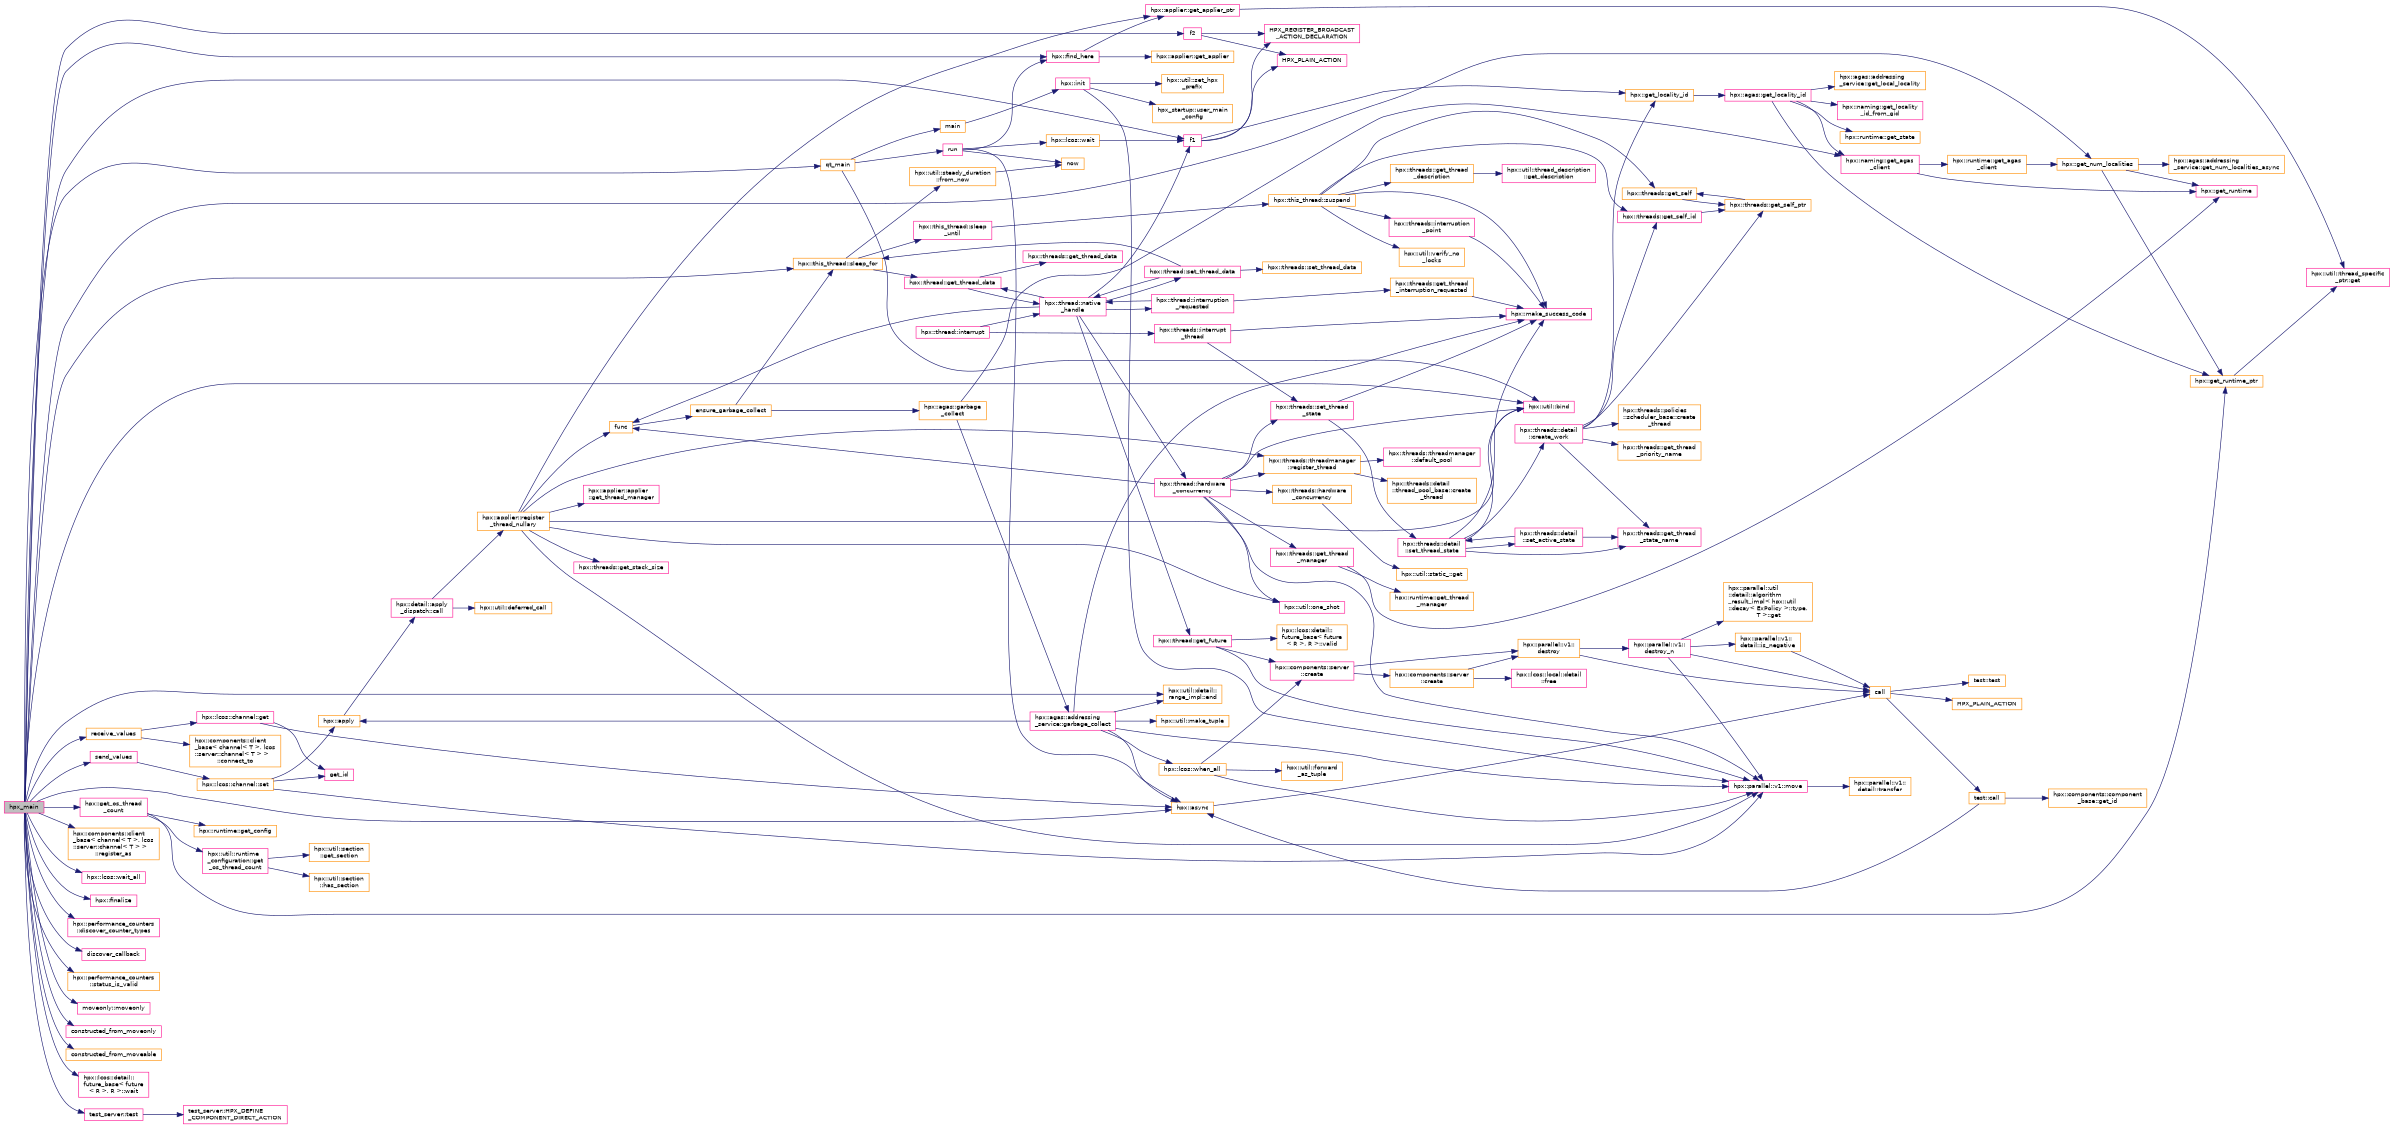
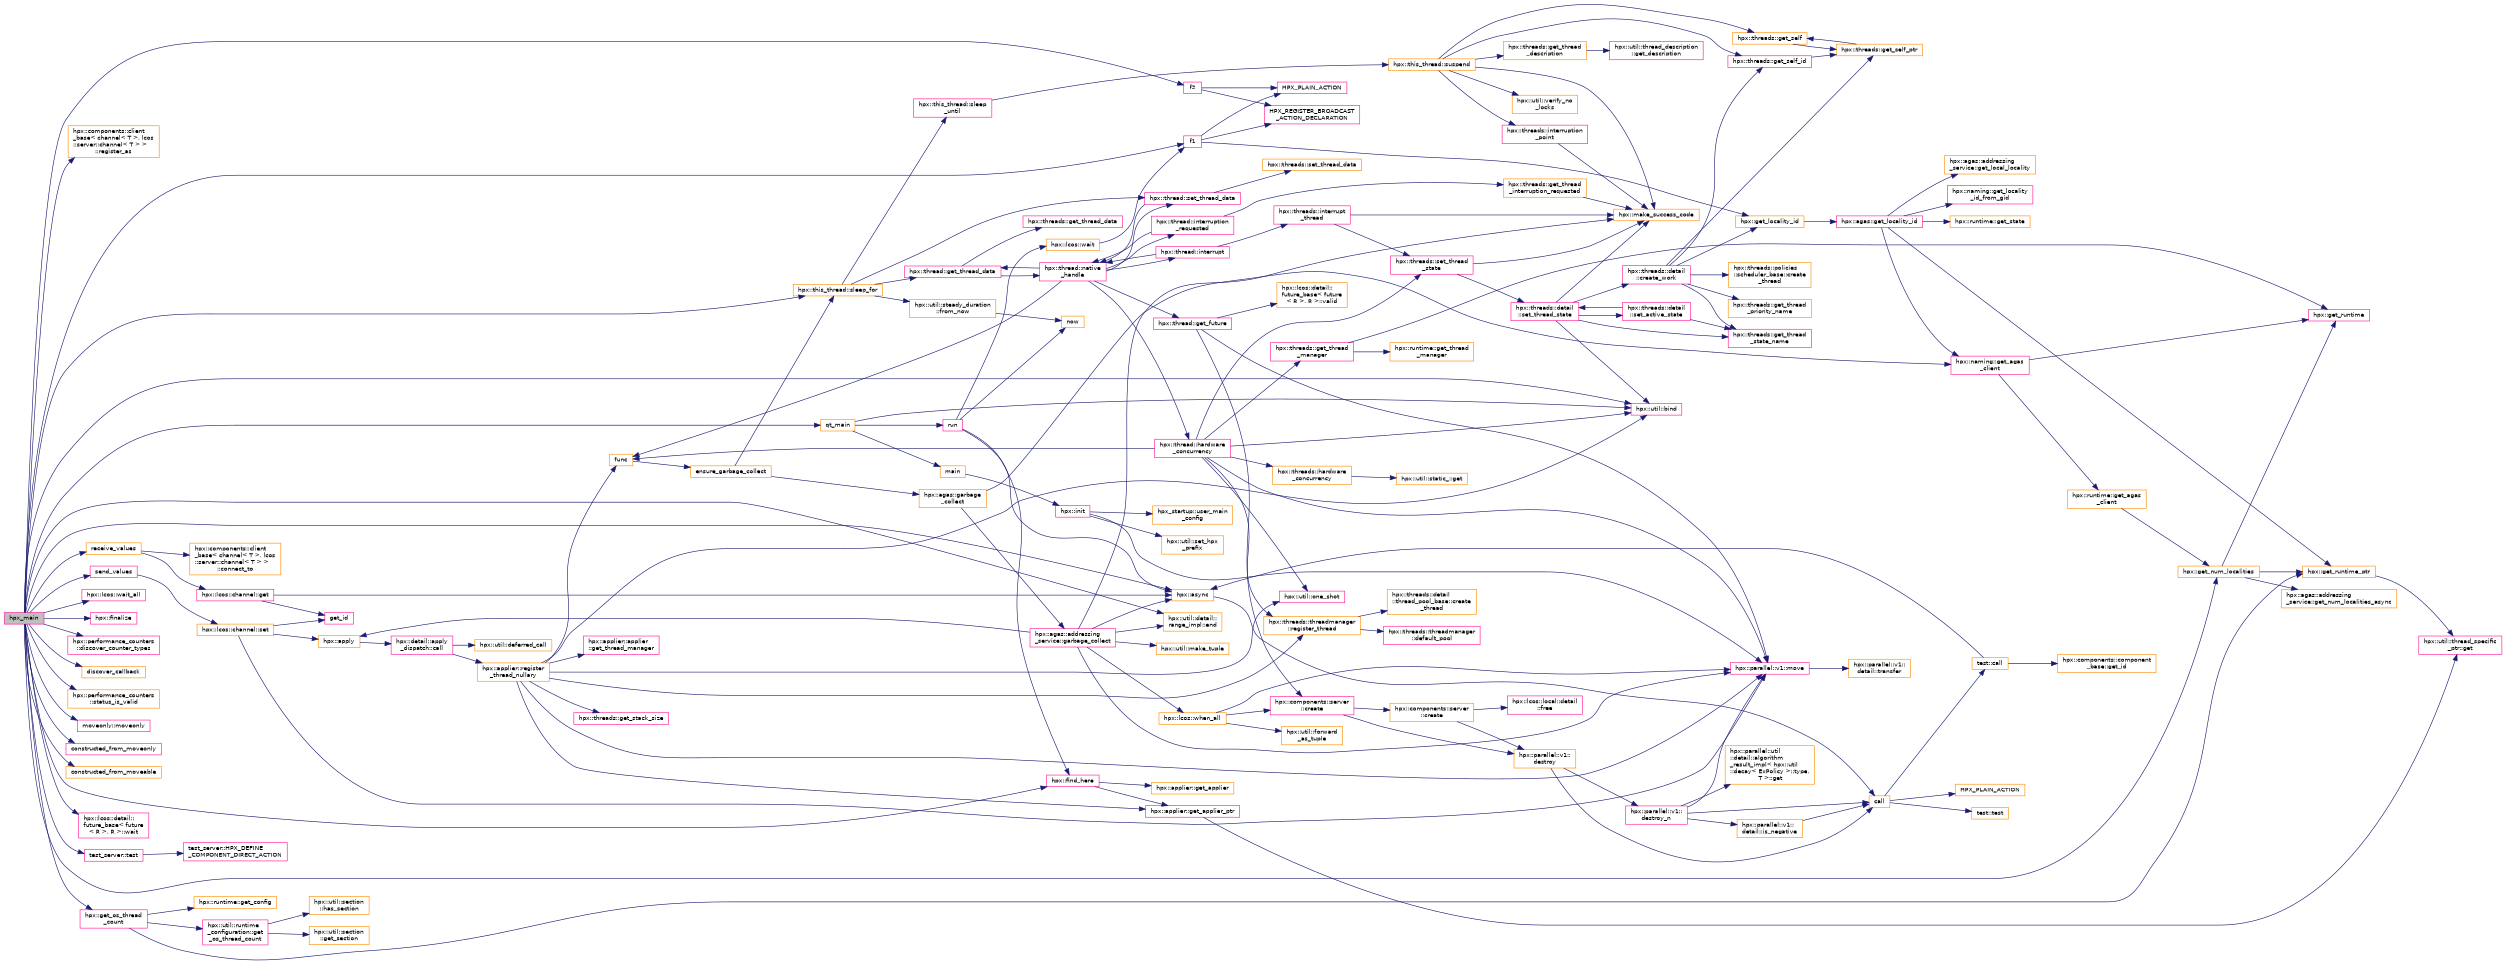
  digraph {
    rankdir=LR
    node [color=darkorange fillcolor=white fontname=Helvetica fontsize=10 shape=record style=filled]
    edge [color=midnightblue fontname=Helvetica fontsize=10 labelfontname=Helvetica labelfontsize=10 style=solid]
    n1 [color=deeppink fillcolor=grey75 fontcolor=black height=0.2 label=hpx_main width=0.4]
    n2 [color=deeppink height=0.2 label="hpx::find_here" width=0.4]
    n3 [height=0.2 label="hpx::components::client\l_base\< channel\< T \>, lcos\l::server::channel\< T \> \>\l::register_as" width=0.4]
    n4 [color=deeppink height=0.2 label=f1 width=0.4]
    n5 [height=0.2 label="hpx::async" width=0.4]
    n6 [color=deeppink height=0.2 label=send_values width=0.4]
    n7 [height=0.2 label="hpx::this_thread::sleep_for" width=0.4]
    n8 [color=deeppink height=0.2 label="hpx::util::bind" width=0.4]
    n9 [height=0.2 label="hpx::util::detail::\lrange_impl::end" width=0.4]
    n10 [color=deeppink height=0.2 label=f2 width=0.4]
    n11 [height=0.2 label=receive_values width=0.4]
    n12 [color=deeppink height=0.2 label="hpx::lcos::wait_all" width=0.4]
    n13 [color=deeppink height=0.2 label="hpx::finalize" width=0.4]
    n14 [color=deeppink height=0.2 label="hpx::performance_counters\l::discover_counter_types" width=0.4]
-   n15 [color=deeppink height=0.2 label=discover_callback width=0.4]
+   n15 [height=0.2 label=discover_callback width=0.4]
    n16 [height=0.2 label="hpx::performance_counters\l::status_is_valid" width=0.4]
    n17 [color=deeppink height=0.2 label="moveonly::moveonly" width=0.4]
    n18 [color=deeppink height=0.2 label=constructed_from_moveonly width=0.4]
    n19 [height=0.2 label=constructed_from_moveable width=0.4]
    n20 [height=0.2 label=qt_main width=0.4]
    n21 [color=deeppink height=0.2 label="hpx::lcos::detail::\lfuture_base\< future\l\< R \>, R \>::wait" width=0.4]
    n22 [height=0.2 label="hpx::get_num_localities" width=0.4]
    n23 [color=deeppink height=0.2 label="test_server::test" width=0.4]
    n24 [color=deeppink height=0.2 label="hpx::get_os_thread\l_count" width=0.4]
    n25 [color=deeppink height=0.2 label="hpx::applier::get_applier_ptr" width=0.4]
    n26 [height=0.2 label="hpx::applier::get_applier" width=0.4]
    n27 [height=0.2 label="hpx::get_locality_id" width=0.4]
    n28 [color=deeppink height=0.2 label=HPX_PLAIN_ACTION width=0.4]
    n29 [color=deeppink height=0.2 label="HPX_REGISTER_BROADCAST\l_ACTION_DECLARATION" width=0.4]
    n30 [height=0.2 label=call width=0.4]
    n31 [height=0.2 label="hpx::lcos::channel::set" width=0.4]
    n32 [color=deeppink height=0.2 label="hpx::this_thread::sleep\l_until" width=0.4]
    n33 [height=0.2 label="hpx::util::steady_duration\l::from_now" width=0.4]
    n34 [color=deeppink height=0.2 label="hpx::thread::get_thread_data" width=0.4]
    n35 [color=deeppink height=0.2 label="hpx::thread::set_thread_data" width=0.4]
    n36 [height=0.2 label="hpx::components::client\l_base\< channel\< T \>, lcos\l::server::channel\< T \> \>\l::connect_to" width=0.4]
    n37 [color=deeppink height=0.2 label="hpx::lcos::channel::get" width=0.4]
    n38 [height=0.2 label=main width=0.4]
    n39 [color=deeppink height=0.2 label=run width=0.4]
    n40 [height=0.2 label="hpx::get_runtime_ptr" width=0.4]
    n41 [color=deeppink height=0.2 label="hpx::get_runtime" width=0.4]
    n42 [height=0.2 label="hpx::agas::addressing\l_service::get_num_localities_async" width=0.4]
    n43 [color=deeppink height=0.2 label="test_server::HPX_DEFINE\l_COMPONENT_DIRECT_ACTION" width=0.4]
    n44 [height=0.2 label="hpx::runtime::get_config" width=0.4]
    n45 [color=deeppink height=0.2 label="hpx::util::runtime\l_configuration::get\l_os_thread_count" width=0.4]
    n46 [color=deeppink height=0.2 label="hpx::util::thread_specific\l_ptr::get" width=0.4]
    n47 [color=deeppink height=0.2 label="hpx::agas::get_locality_id" width=0.4]
    n48 [height=0.2 label="hpx::runtime::get_state" width=0.4]
    n49 [color=deeppink height=0.2 label="hpx::naming::get_agas\l_client" width=0.4]
    n50 [height=0.2 label="hpx::agas::addressing\l_service::get_local_locality" width=0.4]
    n51 [color=deeppink height=0.2 label="hpx::naming::get_locality\l_id_from_gid" width=0.4]
    n52 [height=0.2 label="hpx::runtime::get_agas\l_client" width=0.4]
    n53 [height=0.2 label="test::test" width=0.4]
    n54 [height=0.2 label=HPX_PLAIN_ACTION width=0.4]
    n55 [height=0.2 label="test::call" width=0.4]
    n56 [height=0.2 label="hpx::components::component\l_base::get_id" width=0.4]
    n57 [height=0.2 label="hpx::apply" width=0.4]
    n58 [color=deeppink height=0.2 label="hpx::parallel::v1::move" width=0.4]
    n59 [color=deeppink height=0.2 label=get_id width=0.4]
    n60 [color=deeppink height=0.2 label="hpx::detail::apply\l_dispatch::call" width=0.4]
    n61 [height=0.2 label="hpx::parallel::v1::\ldetail::transfer" width=0.4]
    n62 [height=0.2 label="hpx::applier::register\l_thread_nullary" width=0.4]
    n63 [height=0.2 label="hpx::util::deferred_call" width=0.4]
    n64 [height=0.2 label=func width=0.4]
    n65 [color=deeppink height=0.2 label="hpx::util::one_shot" width=0.4]
    n66 [height=0.2 label="hpx::threads::threadmanager\l::register_thread" width=0.4]
    n67 [color=deeppink height=0.2 label="hpx::threads::get_stack_size" width=0.4]
    n68 [color=deeppink height=0.2 label="hpx::applier::applier\l::get_thread_manager" width=0.4]
    n69 [height=0.2 label=ensure_garbage_collect width=0.4]
    n70 [color=deeppink height=0.2 label="hpx::threads::threadmanager\l::default_pool" width=0.4]
    n71 [height=0.2 label="hpx::threads::detail\l::thread_pool_base::create\l_thread" width=0.4]
    n72 [height=0.2 label="hpx::agas::garbage\l_collect" width=0.4]
    n73 [color=deeppink height=0.2 label="hpx::agas::addressing\l_service::garbage_collect" width=0.4]
    n74 [height=0.2 label="hpx::this_thread::suspend" width=0.4]
    n75 [height=0.2 label=now width=0.4]
    n76 [color=deeppink height=0.2 label="hpx::threads::get_thread_data" width=0.4]
    n77 [color=deeppink height=0.2 label="hpx::thread::native\l_handle" width=0.4]
    n78 [height=0.2 label="hpx::threads::set_thread_data" width=0.4]
    n79 [height=0.2 label="hpx::threads::get_self" width=0.4]
    n80 [color=deeppink height=0.2 label="hpx::threads::get_self_id" width=0.4]
    n81 [color=deeppink height=0.2 label="hpx::threads::interruption\l_point" width=0.4]
-   n82 [color=deeppink height=0.2 label="hpx::make_success_code" width=0.4]
+   n82 [height=0.2 label="hpx::make_success_code" width=0.4]
    n83 [height=0.2 label="hpx::util::verify_no\l_locks" width=0.4]
    n84 [height=0.2 label="hpx::threads::get_thread\l_description" width=0.4]
    n85 [height=0.2 label="hpx::threads::get_self_ptr" width=0.4]
    n86 [color=deeppink height=0.2 label="hpx::util::thread_description\l::get_description" width=0.4]
    n87 [color=deeppink height=0.2 label="hpx::thread::hardware\l_concurrency" width=0.4]
    n88 [color=deeppink height=0.2 label="hpx::thread::interrupt" width=0.4]
    n89 [color=deeppink height=0.2 label="hpx::thread::interruption\l_requested" width=0.4]
    n90 [color=deeppink height=0.2 label="hpx::thread::get_future" width=0.4]
    n91 [height=0.2 label="hpx::threads::hardware\l_concurrency" width=0.4]
    n92 [color=deeppink height=0.2 label="hpx::threads::get_thread\l_manager" width=0.4]
    n93 [color=deeppink height=0.2 label="hpx::threads::set_thread\l_state" width=0.4]
    n94 [color=deeppink height=0.2 label="hpx::threads::interrupt\l_thread" width=0.4]
    n95 [height=0.2 label="hpx::threads::get_thread\l_interruption_requested" width=0.4]
    n96 [height=0.2 label="hpx::lcos::detail::\lfuture_base\< future\l\< R \>, R \>::valid" width=0.4]
    n97 [color=deeppink height=0.2 label="hpx::components::server\l::create" width=0.4]
    n98 [height=0.2 label="hpx::util::static_::get" width=0.4]
    n99 [height=0.2 label="hpx::runtime::get_thread\l_manager" width=0.4]
    n100 [color=deeppink height=0.2 label="hpx::threads::detail\l::set_thread_state" width=0.4]
    n101 [color=deeppink height=0.2 label="hpx::threads::get_thread\l_state_name" width=0.4]
    n102 [color=deeppink height=0.2 label="hpx::threads::detail\l::set_active_state" width=0.4]
    n103 [color=deeppink height=0.2 label="hpx::threads::detail\l::create_work" width=0.4]
    n104 [height=0.2 label="hpx::threads::get_thread\l_priority_name" width=0.4]
    n105 [height=0.2 label="hpx::threads::policies\l::scheduler_base::create\l_thread" width=0.4]
    n106 [height=0.2 label="hpx::components::server\l::create" width=0.4]
    n107 [height=0.2 label="hpx::parallel::v1::\ldestroy" width=0.4]
    n108 [color=deeppink height=0.2 label="hpx::lcos::local::detail\l::free" width=0.4]
    n109 [color=deeppink height=0.2 label="hpx::parallel::v1::\ldestroy_n" width=0.4]
    n110 [height=0.2 label="hpx::parallel::v1::\ldetail::is_negative" width=0.4]
    n111 [height=0.2 label="hpx::parallel::util\l::detail::algorithm\l_result_impl\< hpx::util\l::decay\< ExPolicy \>::type,\l T \>::get" width=0.4]
    n112 [height=0.2 label="hpx::util::make_tuple" width=0.4]
    n113 [height=0.2 label="hpx::lcos::when_all" width=0.4]
    n114 [height=0.2 label="hpx::util::forward\l_as_tuple" width=0.4]
    n115 [color=deeppink height=0.2 label="hpx::init" width=0.4]
    n116 [height=0.2 label="hpx::lcos::wait" width=0.4]
    n117 [height=0.2 label="hpx::util::set_hpx\l_prefix" width=0.4]
    n118 [height=0.2 label="hpx_startup::user_main\l_config" width=0.4]
    n119 [height=0.2 label="hpx::util::section\l::has_section" width=0.4]
    n120 [height=0.2 label="hpx::util::section\l::get_section" width=0.4]
    n1 -> n2
    n1 -> n3
    n1 -> n4
    n1 -> n5
    n1 -> n6
    n1 -> n7
    n1 -> n8
    n1 -> n9
    n1 -> n10
    n1 -> n11
    n1 -> n12
    n1 -> n13
    n1 -> n14
    n1 -> n15
    n1 -> n16
    n1 -> n17
    n1 -> n18
    n1 -> n19
    n1 -> n20
    n1 -> n21
    n1 -> n22
    n1 -> n23
    n1 -> n24
    n2 -> n25
    n2 -> n26
    n4 -> n27
    n4 -> n28
    n4 -> n29
    n5 -> n30
    n6 -> n31
    n7 -> n32
    n7 -> n33
    n7 -> n34
-   n35 -> n7
+   n7 -> n35
    n10 -> n28
    n10 -> n29
    n11 -> n36
    n11 -> n37
    n20 -> n8
    n20 -> n38
    n20 -> n39
    n22 -> n40
    n22 -> n41
    n22 -> n42
    n23 -> n43
    n24 -> n40
    n24 -> n44
    n24 -> n45
    n25 -> n46
    n27 -> n47
    n30 -> n53
    n30 -> n54
    n30 -> n55
    n31 -> n57
    n31 -> n58
    n31 -> n59
    n32 -> n74
    n33 -> n75
    n34 -> n76
    n34 -> n77
    n35 -> n77
    n35 -> n78
    n37 -> n5
    n37 -> n59
    n38 -> n115
    n39 -> n2
    n39 -> n5
    n39 -> n75
    n39 -> n116
    n40 -> n46
    n45 -> n119
    n45 -> n120
    n47 -> n40
    n47 -> n48
    n47 -> n49
    n47 -> n50
    n47 -> n51
    n49 -> n41
    n49 -> n52
    n52 -> n22
    n55 -> n5
    n55 -> n56
    n57 -> n60
    n58 -> n61
    n60 -> n62
    n60 -> n63
    n62 -> n8
    n62 -> n25
    n62 -> n58
    n62 -> n64
    n62 -> n65
    n62 -> n66
    n62 -> n67
    n62 -> n68
    n64 -> n69
    n66 -> n70
    n66 -> n71
    n69 -> n7
    n69 -> n72
    n72 -> n49
    n72 -> n73
    n73 -> n5
    n73 -> n9
    n73 -> n57
    n73 -> n58
    n73 -> n82
    n73 -> n112
    n73 -> n113
    n74 -> n79
    n74 -> n80
    n74 -> n81
    n74 -> n82
    n74 -> n83
    n74 -> n84
    n77 -> n34
    n77 -> n35
    n77 -> n64
    n77 -> n87
-   n77 -> n4
+   n77 -> n88
    n77 -> n89
    n77 -> n90
    n79 -> n85
    n80 -> n85
    n81 -> n82
    n84 -> n86
    n85 -> n79
    n87 -> n8
    n87 -> n58
    n87 -> n64
    n87 -> n65
    n87 -> n66
    n87 -> n91
    n87 -> n92
    n87 -> n93
    n88 -> n77
    n88 -> n94
    n89 -> n77
    n89 -> n95
    n90 -> n58
    n90 -> n96
    n90 -> n97
    n91 -> n98
    n92 -> n41
    n92 -> n99
    n93 -> n82
    n93 -> n100
    n94 -> n82
    n94 -> n93
    n95 -> n82
    n97 -> n106
    n97 -> n107
    n100 -> n8
    n100 -> n82
    n100 -> n101
    n100 -> n102
    n100 -> n103
    n102 -> n100
    n102 -> n101
    n103 -> n27
    n103 -> n80
    n103 -> n85
    n103 -> n101
    n103 -> n104
    n103 -> n105
    n106 -> n107
    n106 -> n108
    n107 -> n30
    n107 -> n109
    n109 -> n30
    n109 -> n58
    n109 -> n110
    n109 -> n111
    n110 -> n30
    n113 -> n58
    n113 -> n97
    n113 -> n114
    n115 -> n58
    n115 -> n117
    n115 -> n118
    n116 -> n4
  }
